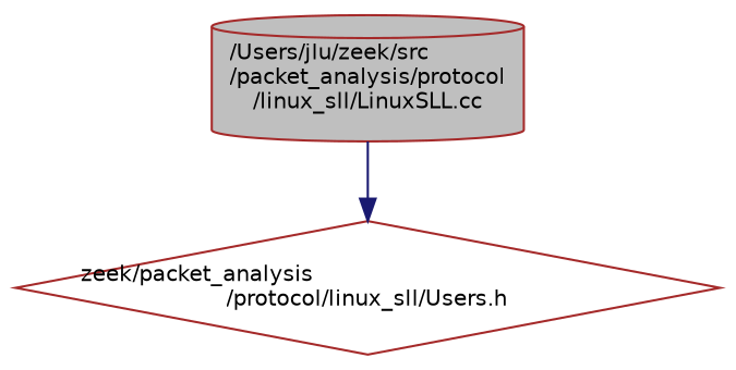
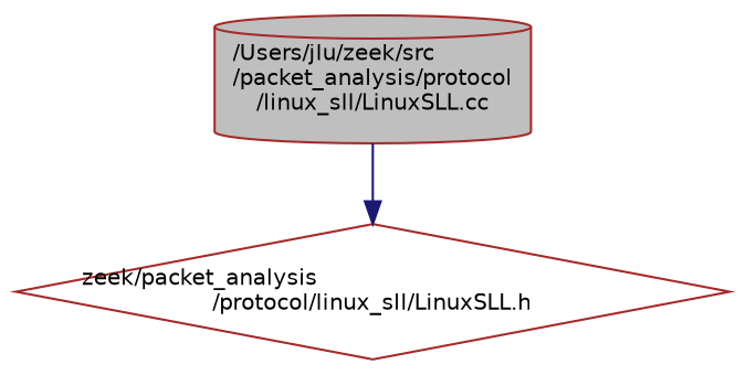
  digraph {
    node [color=brown fontname=Helvetica fontsize=10 style=filled]
    n1 [fillcolor=grey75 fontcolor=black height=0.2 label="/Users/jlu/zeek/src\l/packet_analysis/protocol\l/linux_sll/LinuxSLL.cc" shape=cylinder width=0.4]
-   n2 [fillcolor=white height=0.2 label="zeek/packet_analysis\l/protocol/linux_sll/Users.h" shape=diamond width=0.4]
+   n2 [fillcolor=white height=0.2 label="zeek/packet_analysis\l/protocol/linux_sll/LinuxSLL.h" shape=diamond width=0.4]
    n1 -> n2 [color=midnightblue fontname=Helvetica fontsize=10 labelfontname=Helvetica labelfontsize=10 style=solid]
  }
